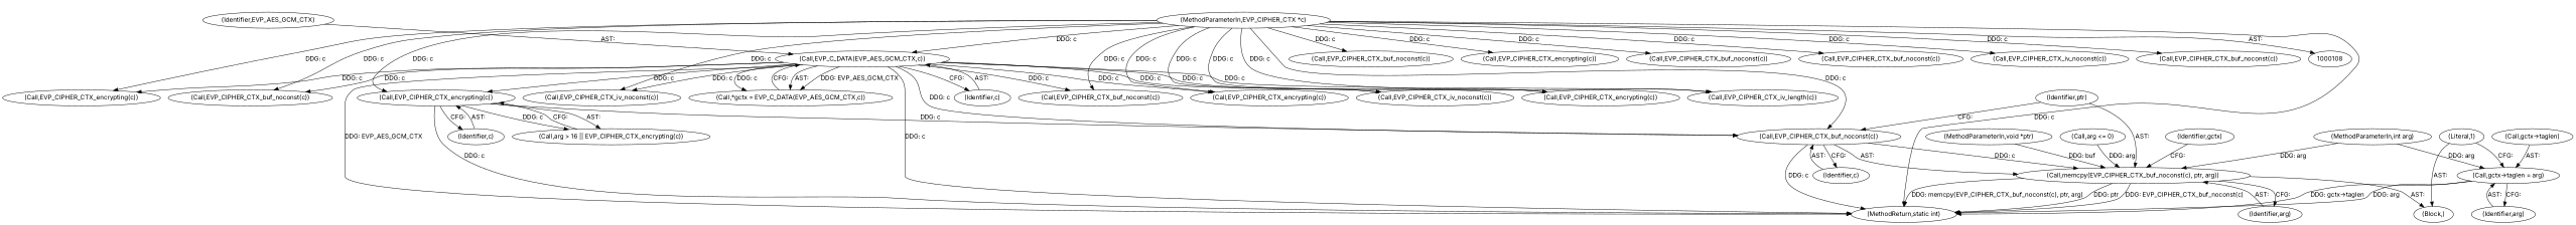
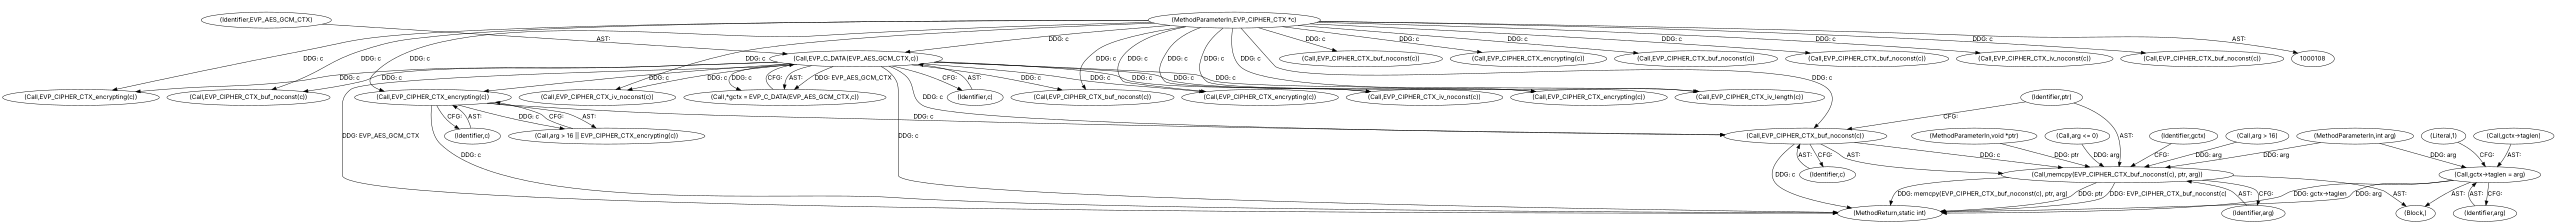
  digraph {
    fontname=Inter
    node [fontname=Inter]
    edge [fontname=Inter]
    n1 [label="(Call,EVP_CIPHER_CTX_buf_noconst(c))"]
    n2 [label="(Call,memcpy(EVP_CIPHER_CTX_buf_noconst(c), ptr, arg))"]
    n3 [label="(MethodReturn,static int)"]
    n4 [label="(Identifier,c)"]
    n5 [label="(Block,)"]
    n6 [label="(Identifier,arg)"]
    n7 [label="(Call,EVP_CIPHER_CTX_encrypting(c))"]
    n8 [label="(Call,arg > 16 || EVP_CIPHER_CTX_encrypting(c))"]
    n9 [label="(Identifier,c)"]
    n10 [label="(Call,EVP_C_DATA(EVP_AES_GCM_CTX,c))"]
    n11 [label="(Call,EVP_CIPHER_CTX_encrypting(c))"]
    n12 [label="(Identifier,c)"]
    n13 [label="(Call,EVP_CIPHER_CTX_iv_length(c))"]
    n14 [label="(Call,*gctx = EVP_C_DATA(EVP_AES_GCM_CTX,c))"]
    n15 [label="(Call,EVP_CIPHER_CTX_encrypting(c))"]
    n16 [label="(Call,EVP_CIPHER_CTX_buf_noconst(c))"]
    n17 [label="(Call,EVP_CIPHER_CTX_iv_noconst(c))"]
    n18 [label="(Call,EVP_CIPHER_CTX_buf_noconst(c))"]
    n19 [label="(Call,EVP_CIPHER_CTX_iv_noconst(c))"]
    n20 [label="(Call,EVP_CIPHER_CTX_encrypting(c))"]
    n21 [label="(MethodParameterIn,EVP_CIPHER_CTX *c)"]
    n22 [label="(Call,EVP_CIPHER_CTX_buf_noconst(c))"]
    n23 [label="(Call,EVP_CIPHER_CTX_encrypting(c))"]
    n24 [label="(Call,EVP_CIPHER_CTX_buf_noconst(c))"]
    n25 [label="(Call,EVP_CIPHER_CTX_buf_noconst(c))"]
    n26 [label="(Call,EVP_CIPHER_CTX_iv_noconst(c))"]
    n27 [label="(Call,EVP_CIPHER_CTX_buf_noconst(c))"]
    1000108
    n29 [label="(Call,gctx->taglen = arg)"]
    n30 [label="(Identifier,arg)"]
    n31 [label="(Literal,1)"]
    n32 [label="(MethodParameterIn,int arg)"]
    n33 [label="(Identifier,ptr)"]
    n34 [label="(Identifier,gctx)"]
+   n35 [label="(Call,arg > 16)"]
    n36 [label="(MethodParameterIn,void *ptr)"]
    n37 [label="(Call,arg <= 0)"]
    n38 [label="(Call,gctx->taglen)"]
    n39 [label="(Identifier,EVP_AES_GCM_CTX)"]
    n1 -> n2 [label="AST: "]
    n1 -> n2 [label="DDG: c"]
    n1 -> n3 [label="DDG: c"]
    n1 -> n4 [label="CFG: "]
    n2 -> n3 [label="DDG: memcpy(EVP_CIPHER_CTX_buf_noconst(c), ptr, arg)"]
    n2 -> n3 [label="DDG: ptr"]
    n2 -> n3 [label="DDG: EVP_CIPHER_CTX_buf_noconst(c)"]
    n2 -> n5 [label="AST: "]
    n2 -> n6 [label="CFG: "]
    n4 -> n1 [label="AST: "]
    n6 -> n2 [label="AST: "]
    n7 -> n1 [label="DDG: c"]
    n7 -> n3 [label="DDG: c"]
    n7 -> n8 [label="AST: "]
    n7 -> n8 [label="DDG: c"]
    n7 -> n9 [label="CFG: "]
    n8 -> n7 [label="CFG: "]
    n9 -> n7 [label="AST: "]
    n10 -> n1 [label="DDG: c"]
    n10 -> n3 [label="DDG: EVP_AES_GCM_CTX"]
    n10 -> n3 [label="DDG: c"]
    n10 -> n7 [label="DDG: c"]
    n10 -> n11 [label="DDG: c"]
    n10 -> n12 [label="CFG: "]
    n10 -> n13 [label="DDG: c"]
    n10 -> n14 [label="AST: "]
    n10 -> n14 [label="DDG: EVP_AES_GCM_CTX"]
    n10 -> n14 [label="DDG: c"]
    n10 -> n15 [label="DDG: c"]
    n10 -> n16 [label="DDG: c"]
    n10 -> n17 [label="DDG: c"]
    n10 -> n18 [label="DDG: c"]
    n10 -> n19 [label="DDG: c"]
    n10 -> n20 [label="DDG: c"]
    n12 -> n10 [label="AST: "]
    n14 -> n10 [label="CFG: "]
    n21 -> n1 [label="DDG: c"]
-   n21 -> n3 [label="DDG: c"]
    n21 -> n7 [label="DDG: c"]
    n21 -> n10 [label="DDG: c"]
    n21 -> n11 [label="DDG: c"]
    n21 -> n13 [label="DDG: c"]
    n21 -> n15 [label="DDG: c"]
    n21 -> n16 [label="DDG: c"]
    n21 -> n17 [label="DDG: c"]
    n21 -> n18 [label="DDG: c"]
    n21 -> n19 [label="DDG: c"]
    n21 -> n20 [label="DDG: c"]
    n21 -> n22 [label="DDG: c"]
    n21 -> n23 [label="DDG: c"]
    n21 -> n24 [label="DDG: c"]
    n21 -> n25 [label="DDG: c"]
    n21 -> n26 [label="DDG: c"]
    n21 -> n27 [label="DDG: c"]
    n21 -> 1000108 [label="AST: "]
    n29 -> n3 [label="DDG: gctx->taglen"]
    n29 -> n3 [label="DDG: arg"]
-   n31 -> n5 [label="AST: "]
+   n29 -> n5 [label="AST: "]
    n29 -> n30 [label="CFG: "]
    n30 -> n29 [label="AST: "]
    n31 -> n29 [label="CFG: "]
    n32 -> n2 [label="DDG: arg"]
    n32 -> n29 [label="DDG: arg"]
    n33 -> n1 [label="CFG: "]
    n33 -> n2 [label="AST: "]
    n34 -> n2 [label="CFG: "]
-   n36 -> n2 [label="DDG: buf"]
+   n35 -> n2 [label="DDG: arg"]
+   n36 -> n2 [label="DDG: ptr"]
    n37 -> n2 [label="DDG: arg"]
    n38 -> n29 [label="AST: "]
    n39 -> n10 [label="AST: "]
  }
